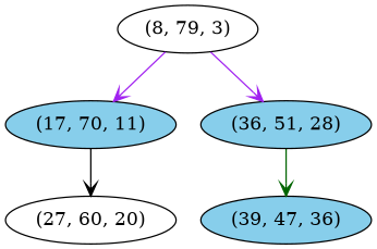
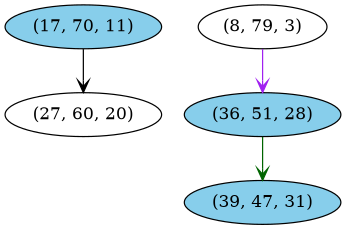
  digraph {
    node [fillcolor=skyblue style=filled]
    edge [arrowhead=vee color=purple]
    "(17, 70, 11)"
    "(8, 79, 3)" [fillcolor=white]
    "(36, 51, 28)"
    "(27, 60, 20)" [fillcolor=white]
-   "(39, 47, 31)" [label="(39, 47, 36)"]
+   "(39, 47, 31)"
    "(17, 70, 11)" -> "(27, 60, 20)" [color=black]
-   "(8, 79, 3)" -> "(17, 70, 11)"
    "(8, 79, 3)" -> "(36, 51, 28)"
    "(36, 51, 28)" -> "(39, 47, 31)" [color=darkgreen]
  }
